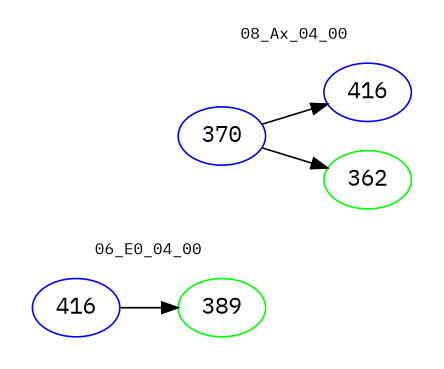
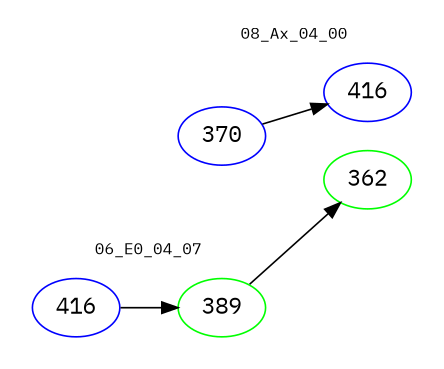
  digraph {
    fontname="IBM Plex Mono"
    rankdir=LR
    node [color=blue fontname="IBM Plex Mono"]
    edge [color=black fontname="IBM Plex Mono"]
    n1 [label=370]
    n2 [color=green label=362]
    n3 [label=416]
    n4 [label=416]
    n5 [color=green label=389]
    subgraph cluster_1 {
      color=white
      fontsize=10
      label="08_Ax_04_00"
      n1
      n2
      n3
    }
    subgraph cluster_2 {
      color=white
      fontsize=10
-     label="06_E0_04_00"
+     label="06_E0_04_07"
      n4
      n5
    }
-   n1 -> n2
+   n5 -> n2
    n1 -> n3
    n4 -> n5
  }
